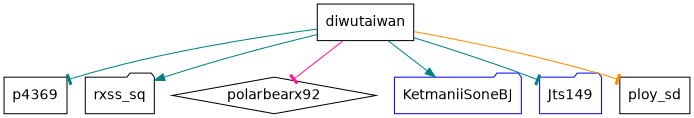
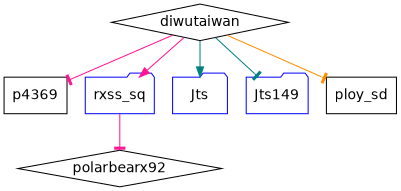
  strict digraph {
    fontname="DejaVu Sans"
    node [color=black fontname="DejaVu Sans" shape=folder]
    edge [arrowhead=tee color=deeppink fontname="DejaVu Sans"]
-   diwutaiwan [shape=box]
+   diwutaiwan [shape=diamond]
    p4369 [shape=box]
-   rxss_sq
+   rxss_sq [color=blue]
    polarbearx92 [shape=diamond]
-   KetmaniiSoneBJ [color=blue]
+   KetmaniiSoneBJ [color=blue label=Jts]
    n6 [color=blue label=Jts149]
    ploy_sd [shape=box]
-   diwutaiwan -> p4369 [color=teal]
-   diwutaiwan -> rxss_sq [arrowhead=normal color=teal]
-   diwutaiwan -> polarbearx92
+   diwutaiwan -> p4369
+   diwutaiwan -> rxss_sq [arrowhead=normal]
+   rxss_sq -> polarbearx92
    diwutaiwan -> KetmaniiSoneBJ [arrowhead=normal color=teal]
    diwutaiwan -> n6 [color=teal]
    diwutaiwan -> ploy_sd [color=darkorange]
  }
